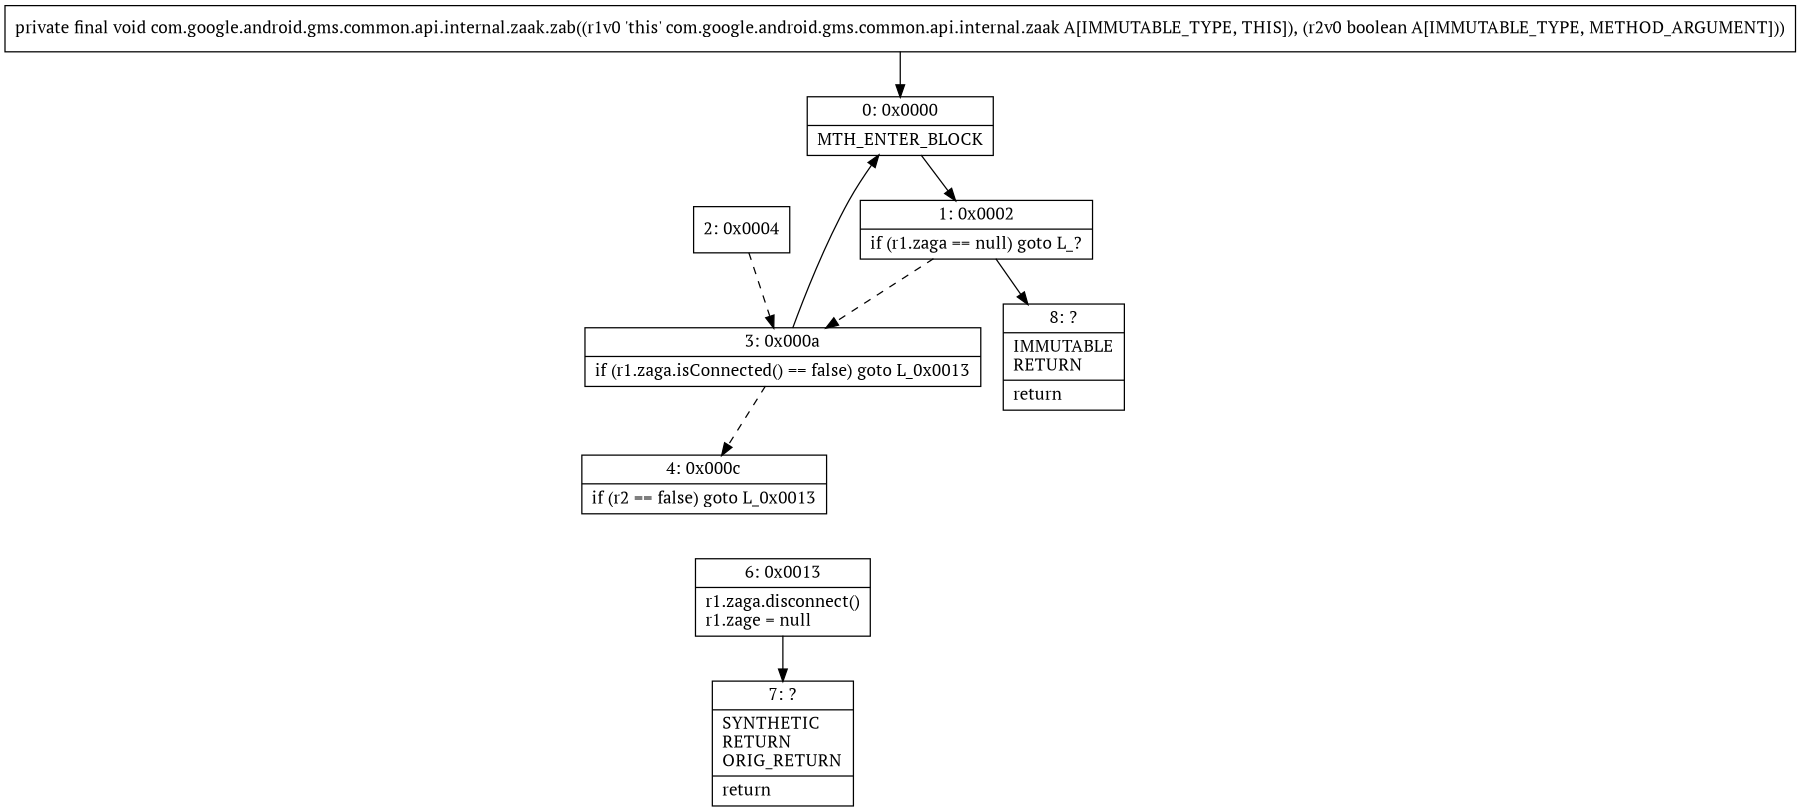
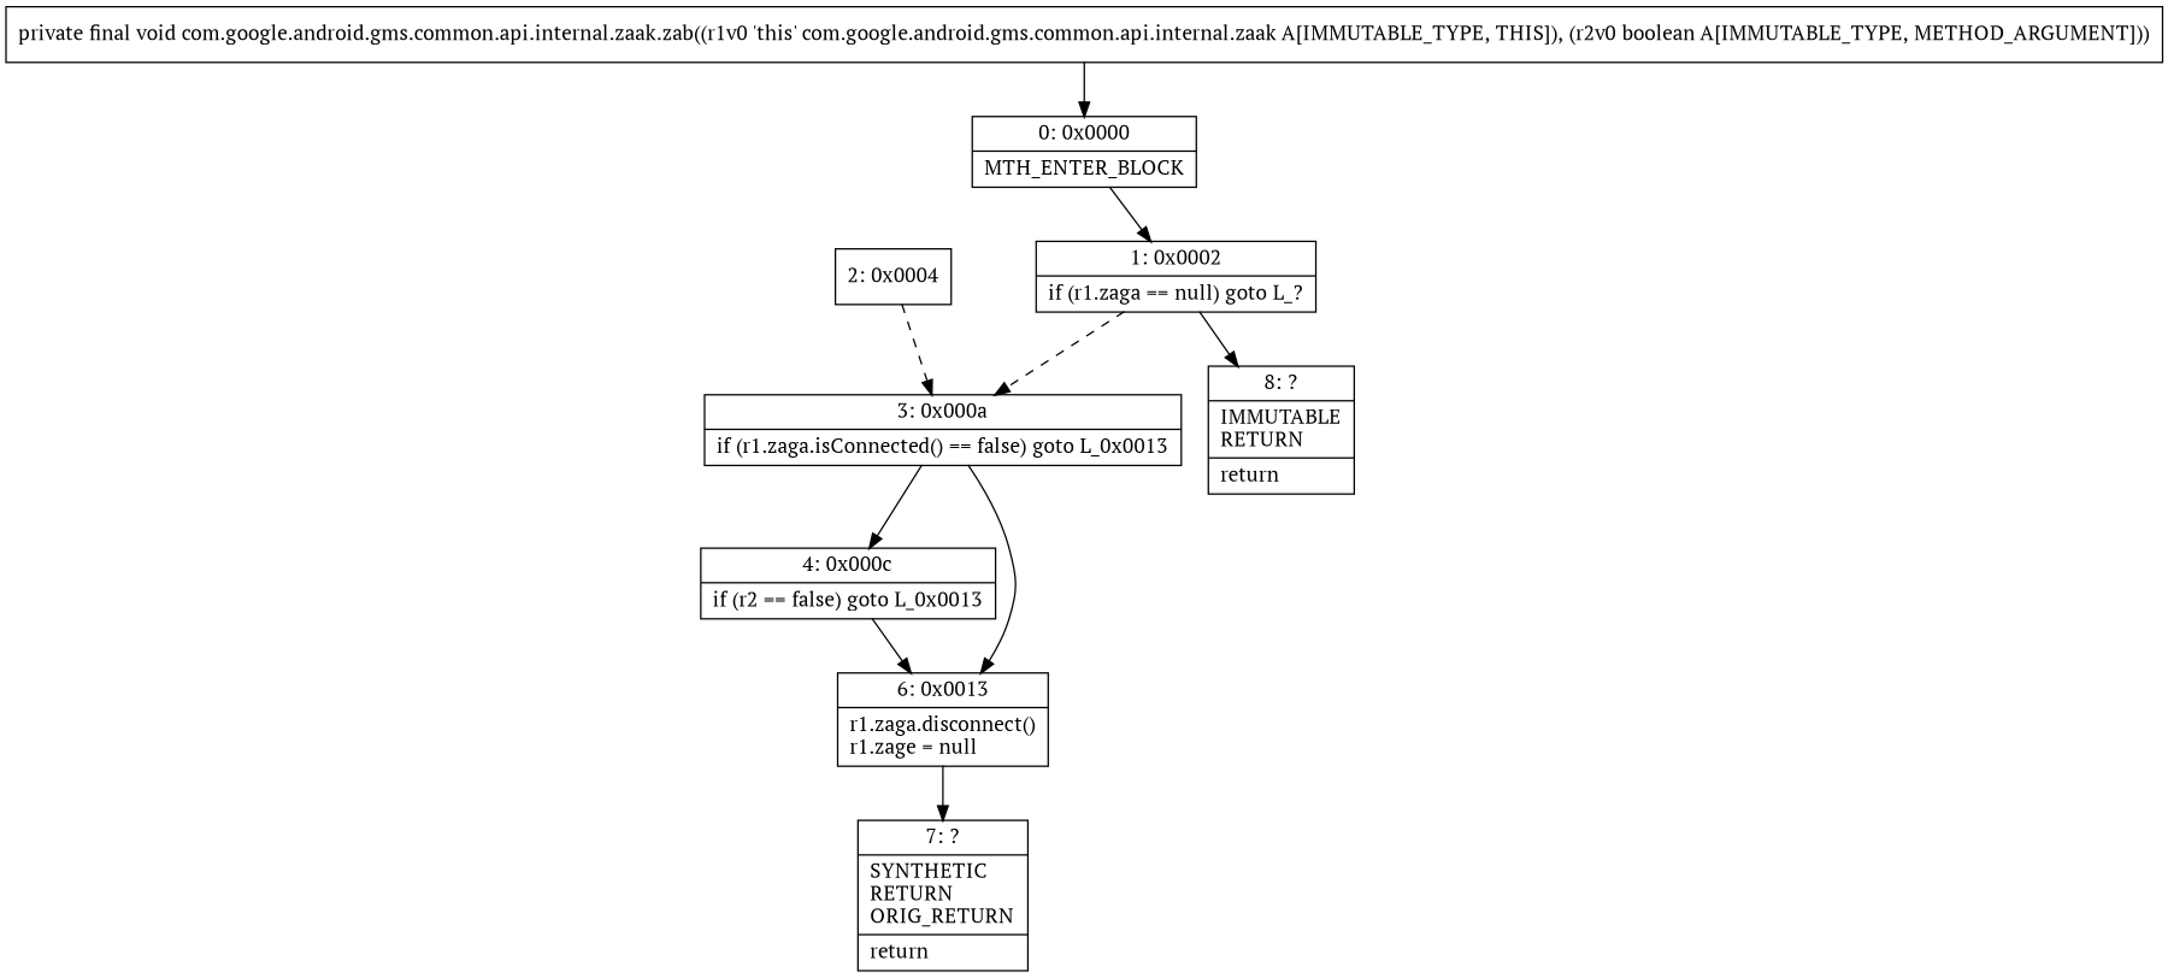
  digraph {
    fontname="PT Serif"
    node [fontname="PT Serif" shape=record]
    edge [fontname="PT Serif"]
    n1 [label="{0\:\ 0x0000|MTH_ENTER_BLOCK\l}"]
    n2 [label="{1\:\ 0x0002|if (r1.zaga == null) goto L_?\l}"]
    n3 [label="{8\:\ ?|IMMUTABLE\lRETURN\l|return\l}"]
    n4 [label="{3\:\ 0x000a|if (r1.zaga.isConnected() == false) goto L_0x0013\l}"]
    n5 [label="{2\:\ 0x0004}"]
    n6 [label="{4\:\ 0x000c|if (r2 == false) goto L_0x0013\l}"]
    n7 [label="{6\:\ 0x0013|r1.zaga.disconnect()\lr1.zage = null\l}"]
    n8 [label="{7\:\ ?|SYNTHETIC\lRETURN\lORIG_RETURN\l|return\l}"]
    n9 [label="{private final void com.google.android.gms.common.api.internal.zaak.zab((r1v0 'this' com.google.android.gms.common.api.internal.zaak A[IMMUTABLE_TYPE, THIS]), (r2v0 boolean A[IMMUTABLE_TYPE, METHOD_ARGUMENT])) }"]
    n1 -> n2
    n2 -> n3
    n2 -> n4 [style=dashed]
-   n4 -> n6 [style=dashed]
-   n4 -> n1
+   n4 -> n6 [style=solid]
+   n4 -> n7
    n5 -> n4 [style=dashed]
+   n6 -> n7
    n7 -> n8
    n9 -> n1
  }
